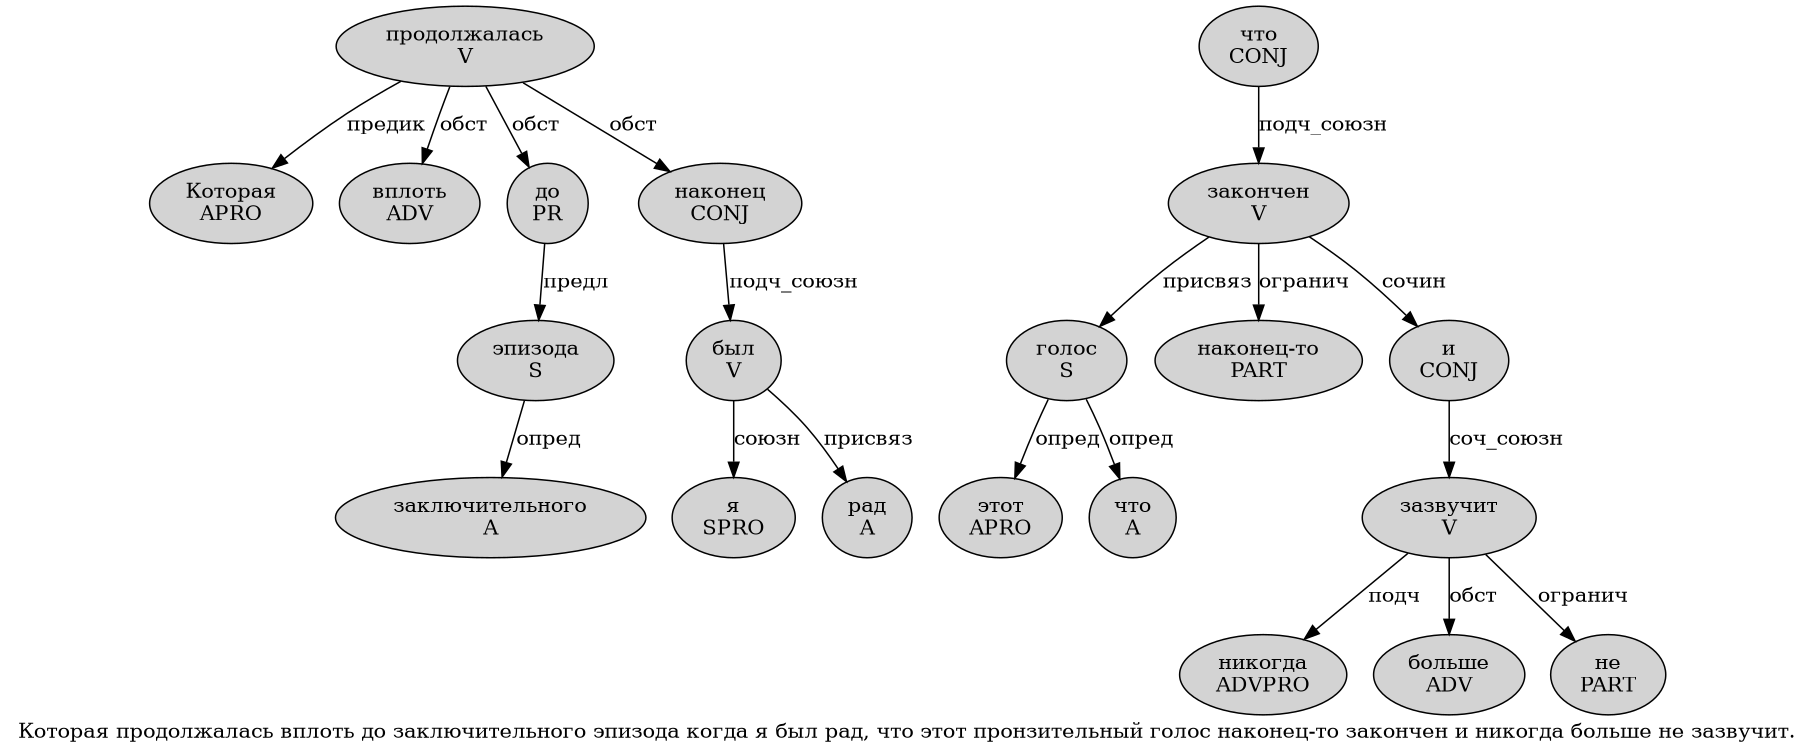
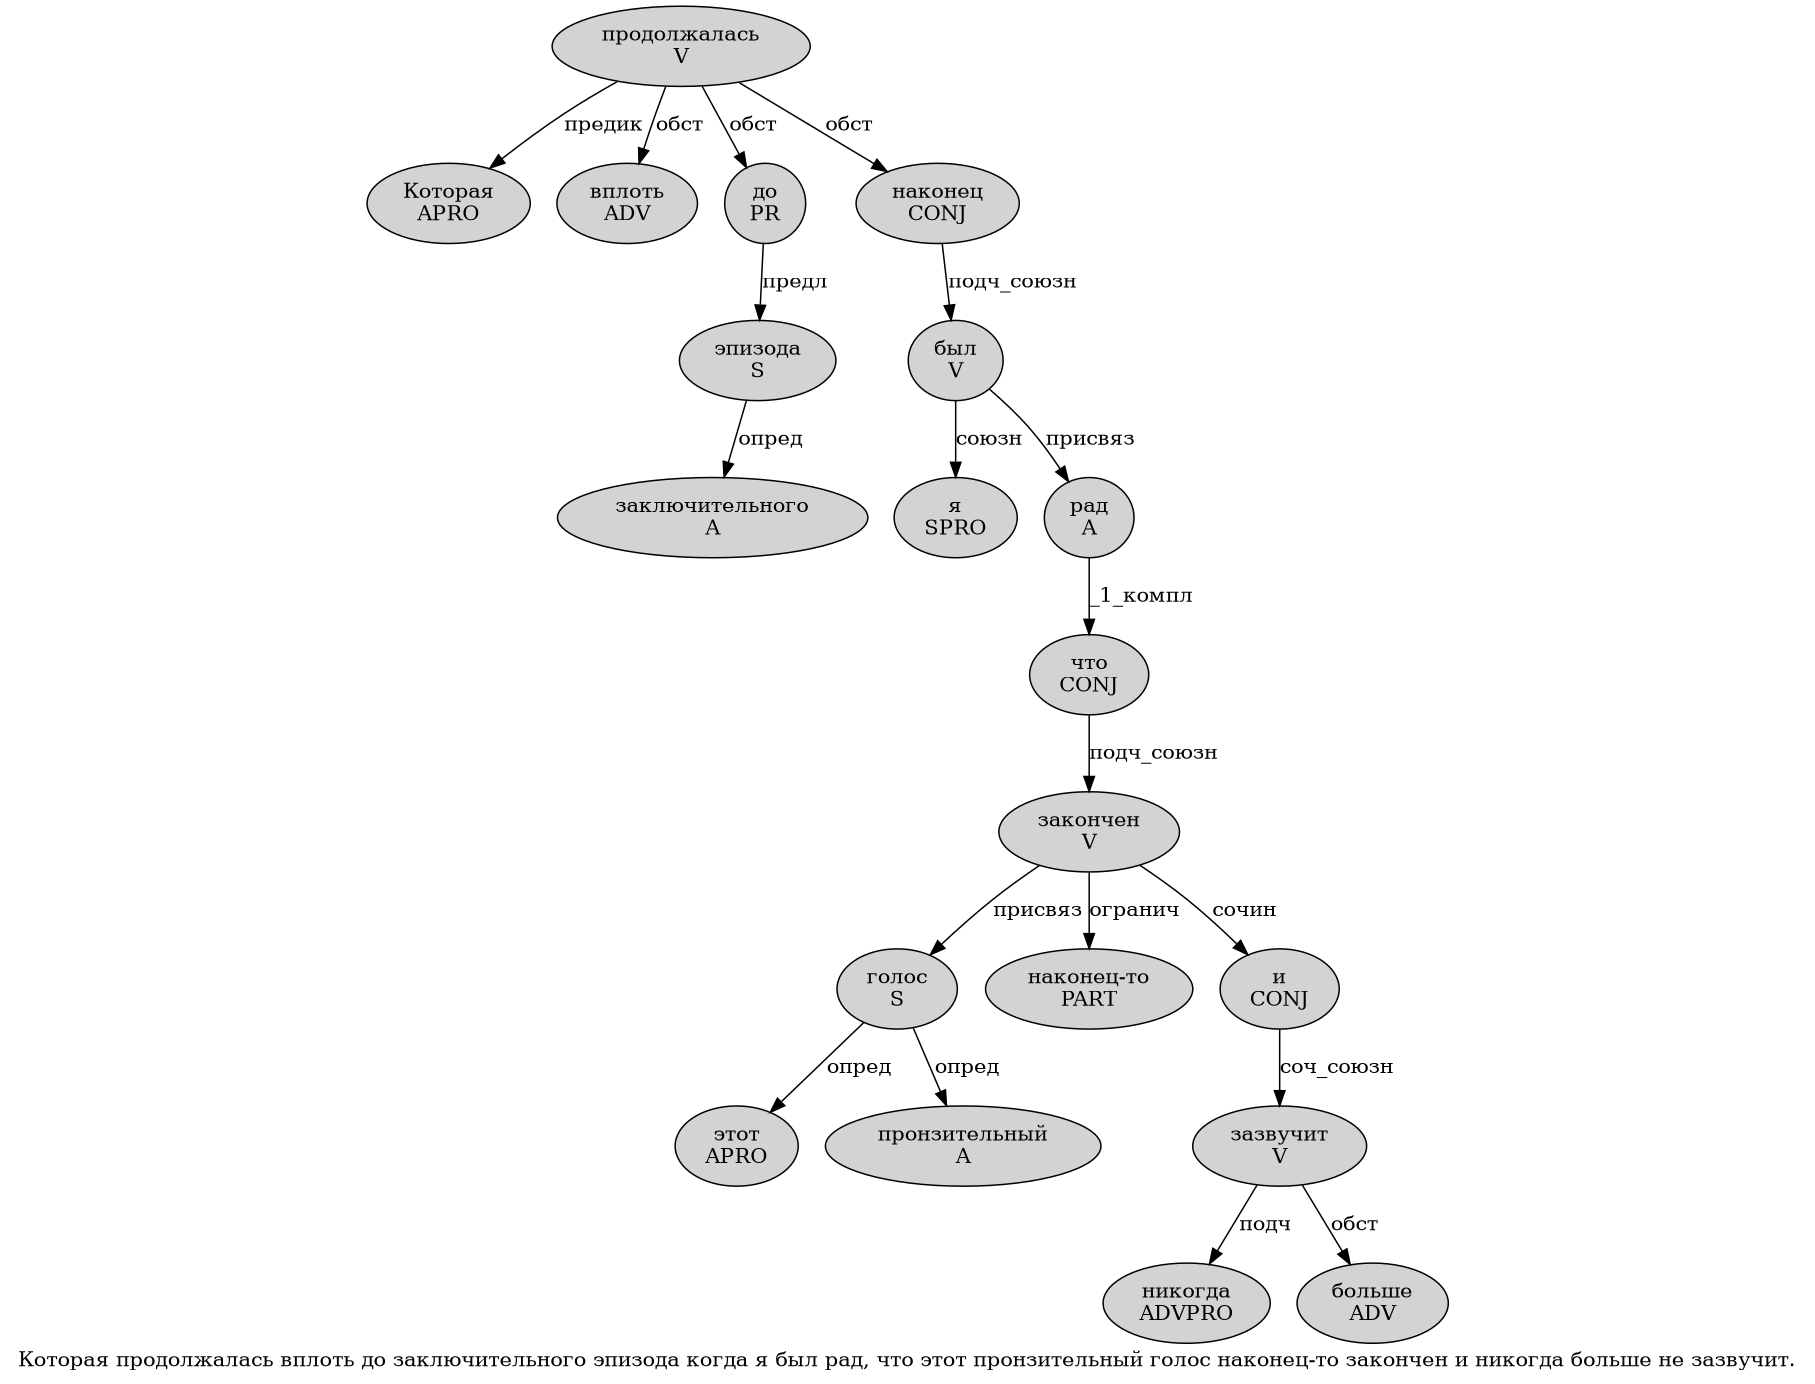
  digraph {
    label="Которая продолжалась вплоть до заключительного эпизода когда я был рад, что этот пронзительный голос наконец-то закончен и никогда больше не зазвучит."
    node [fillcolor=lightgray penwidth=1 shape=ellipse style=filled]
    n1 [label="Которая\nAPRO"]
    n2 [label="продолжалась\nV"]
    n3 [label="вплоть\nADV"]
    n4 [label="до\nPR"]
    n5 [label="наконец\nCONJ"]
    n6 [label="эпизода\nS"]
    n7 [label="был\nV"]
    n8 [label="заключительного\nA"]
    n9 [label="я\nSPRO"]
    n10 [label="рад\nA"]
    n11 [label="что\nCONJ"]
    n12 [label="закончен\nV"]
    n13 [label="голос\nS"]
    n14 [label="наконец-то\nPART"]
    n15 [label="и\nCONJ"]
    n16 [label="этот\nAPRO"]
-   n17 [label="что\nA"]
+   n17 [label="пронзительный\nA"]
    n18 [label="зазвучит\nV"]
    n19 [label="никогда\nADVPRO"]
    n20 [label="больше\nADV"]
-   n21 [label="не\nPART"]
    n2 -> n1 [label="предик"]
    n2 -> n3 [label="обст"]
    n2 -> n4 [label="обст"]
    n2 -> n5 [label="обст"]
    n4 -> n6 [label="предл"]
    n5 -> n7 [label="подч_союзн"]
    n6 -> n8 [label="опред"]
    n7 -> n9 [label="союзн"]
    n7 -> n10 [label="присвяз"]
+   n10 -> n11 [label="_1_компл"]
    n11 -> n12 [label="подч_союзн"]
    n12 -> n13 [label="присвяз"]
    n12 -> n14 [label="огранич"]
    n12 -> n15 [label="сочин"]
    n13 -> n16 [label="опред"]
    n13 -> n17 [label="опред"]
    n15 -> n18 [label="соч_союзн"]
    n18 -> n19 [label="подч"]
    n18 -> n20 [label="обст"]
-   n18 -> n21 [label="огранич"]
  }
